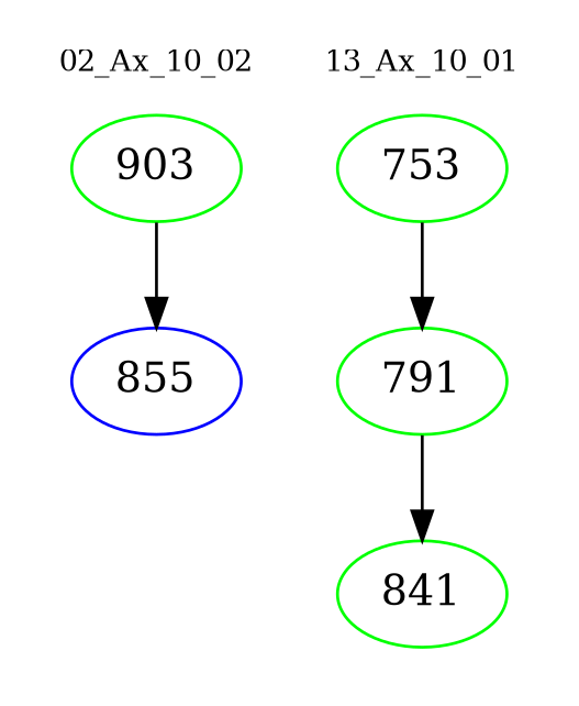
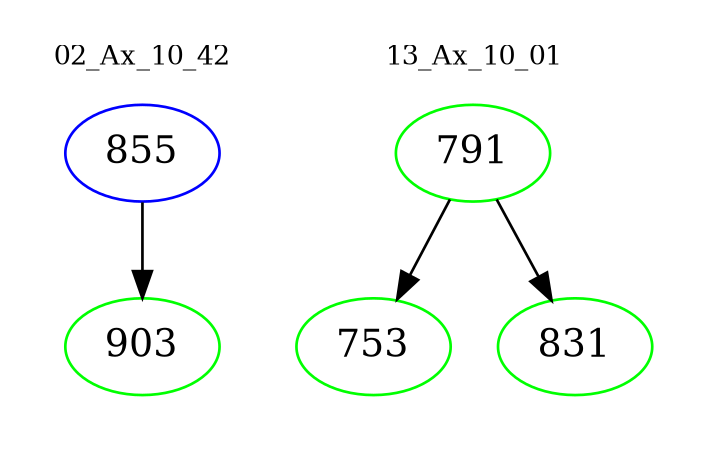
  digraph {
    node [color=green]
    edge [color=black]
    n1 [color=blue label=855]
    n2 [label=903]
    n3 [label=791]
    n4 [label=753]
-   n5 [label=841]
+   n5 [label=831]
    subgraph cluster_1 {
      color=white
      fontsize=10
-     label="02_Ax_10_02"
+     label="02_Ax_10_42"
      n1
      n2
    }
    subgraph cluster_2 {
      color=white
      fontsize=10
      label="13_Ax_10_01"
      n3
      n4
      n5
    }
-   n2 -> n1
-   n4 -> n3
+   n1 -> n2
+   n3 -> n4
    n3 -> n5
  }
